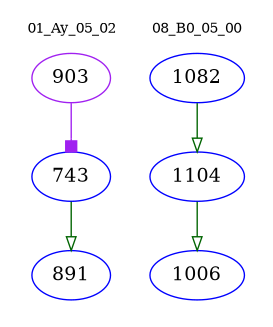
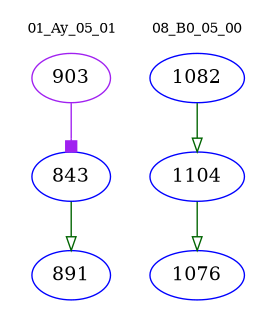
  digraph {
    node [color=blue]
    edge [arrowhead=onormal color=darkgreen]
    n1 [color=purple label=903]
-   n2 [label=743]
+   n2 [label=843]
    n3 [label=891]
    n4 [label=1082]
    n5 [label=1104]
-   n6 [label=1006]
+   n6 [label=1076]
    subgraph cluster_1 {
      color=white
      fontsize=10
-     label="01_Ay_05_02"
+     label="01_Ay_05_01"
      n1
      n2
      n3
    }
    subgraph cluster_2 {
      color=white
      fontsize=10
      label="08_B0_05_00"
      n4
      n5
      n6
    }
    n1 -> n2 [arrowhead=box color=purple]
    n2 -> n3
    n4 -> n5
    n5 -> n6
  }
